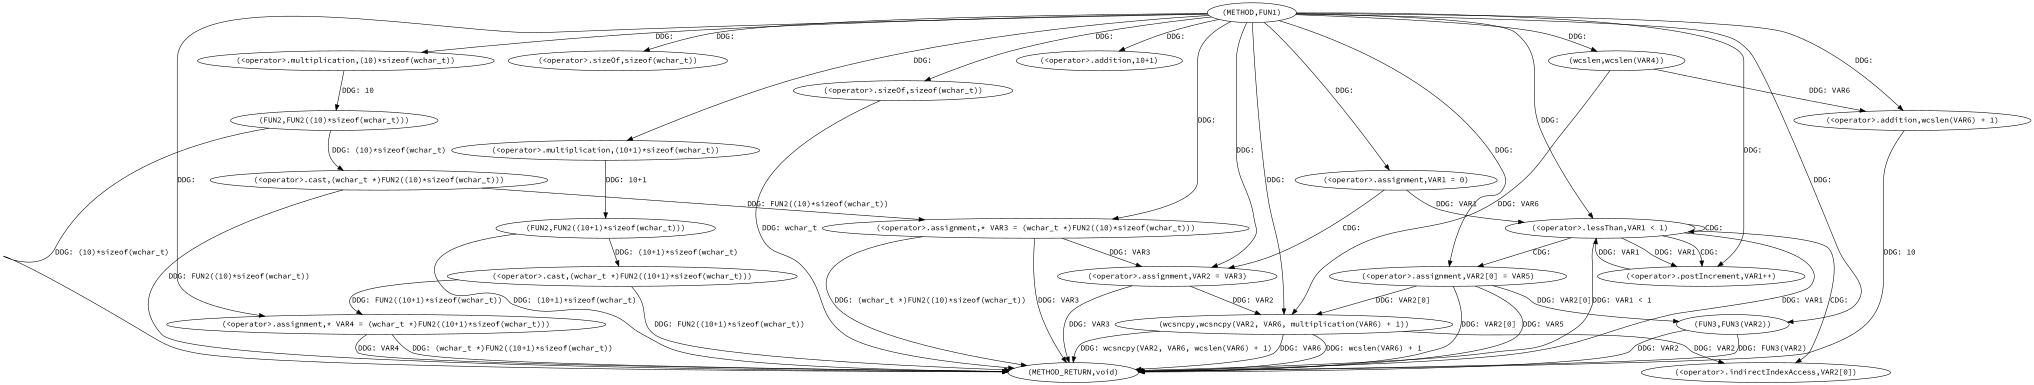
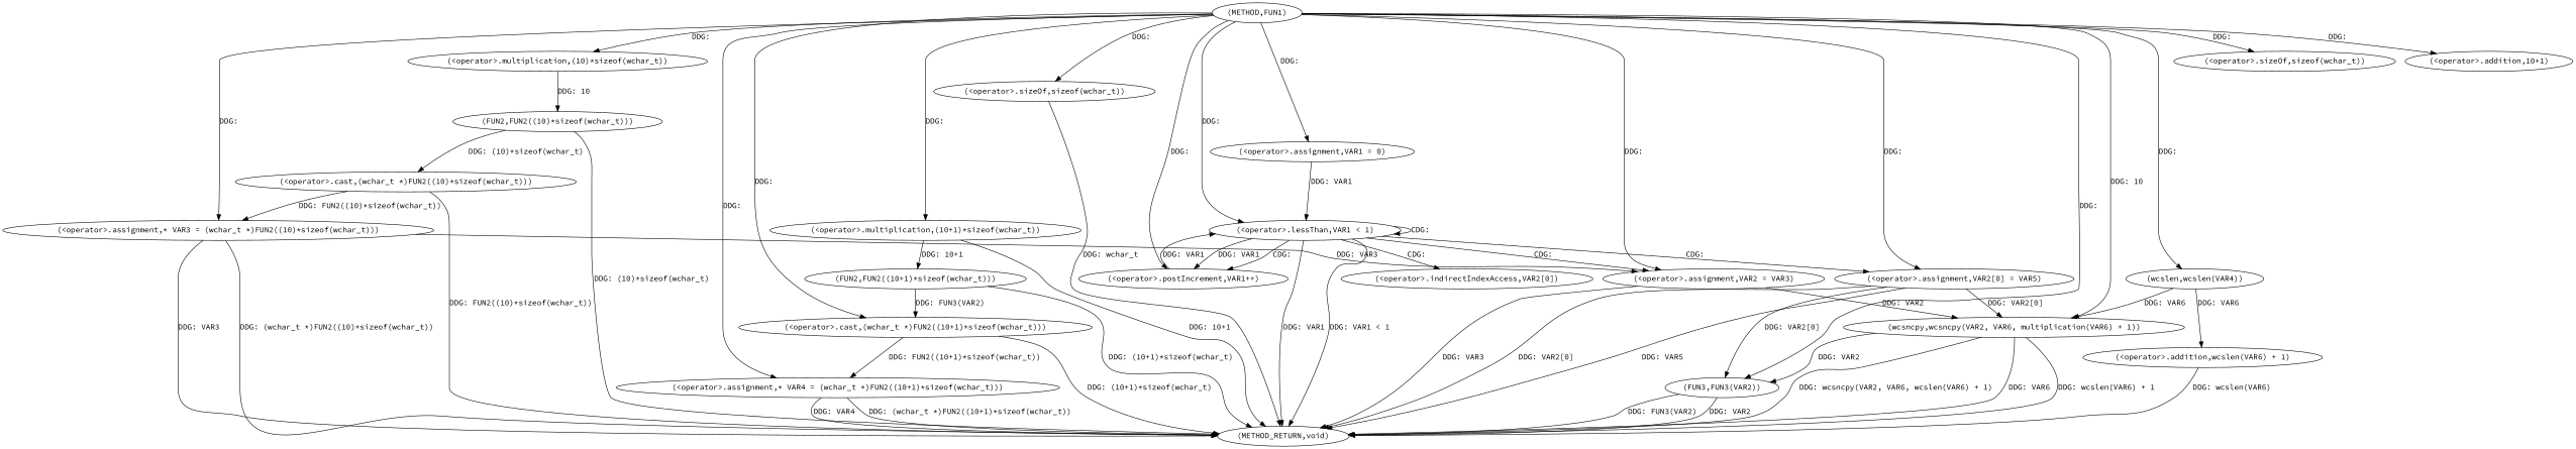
  digraph {
    fontname="Source Code Pro"
    node [fontname="Source Code Pro"]
    edge [fontname="Source Code Pro"]
    n1 [label="(METHOD,FUN1)"]
    n2 [label="(<operator>.assignment,* VAR3 = (wchar_t *)FUN2((10)*sizeof(wchar_t)))"]
    n3 [label="(<operator>.multiplication,(10)*sizeof(wchar_t))"]
    n4 [label="(<operator>.sizeOf,sizeof(wchar_t))"]
    n5 [label="(<operator>.assignment,* VAR4 = (wchar_t *)FUN2((10+1)*sizeof(wchar_t)))"]
    n6 [label="(<operator>.multiplication,(10+1)*sizeof(wchar_t))"]
    n7 [label="(<operator>.addition,10+1)"]
    n8 [label="(<operator>.sizeOf,sizeof(wchar_t))"]
    n9 [label="(<operator>.assignment,VAR1 = 0)"]
    n10 [label="(<operator>.lessThan,VAR1 < 1)"]
    n11 [label="(<operator>.postIncrement,VAR1++)"]
    n12 [label="(<operator>.assignment,VAR2 = VAR3)"]
    n13 [label="(<operator>.assignment,VAR2[0] = VAR5)"]
    n14 [label="(wcsncpy,wcsncpy(VAR2, VAR6, multiplication(VAR6) + 1))"]
    n15 [label="(<operator>.addition,wcslen(VAR6) + 1)"]
    n16 [label="(wcslen,wcslen(VAR4))"]
    n17 [label="(FUN3,FUN3(VAR2))"]
    n18 [label="(METHOD_RETURN,void)"]
    n19 [label="(FUN2,FUN2((10)*sizeof(wchar_t)))"]
    n20 [label="(FUN2,FUN2((10+1)*sizeof(wchar_t)))"]
    n21 [label="(<operator>.indirectIndexAccess,VAR2[0])"]
    n22 [label="(<operator>.cast,(wchar_t *)FUN2((10)*sizeof(wchar_t)))"]
    n23 [label="(<operator>.cast,(wchar_t *)FUN2((10+1)*sizeof(wchar_t)))"]
    n1 -> n2 [label="DDG: "]
    n1 -> n3 [label="DDG: "]
    n1 -> n4 [label="DDG: "]
    n1 -> n5 [label="DDG: "]
    n1 -> n6 [label="DDG: "]
    n1 -> n7 [label="DDG: "]
    n1 -> n8 [label="DDG: "]
    n1 -> n9 [label="DDG: "]
    n1 -> n10 [label="DDG: "]
    n1 -> n11 [label="DDG: "]
    n1 -> n12 [label="DDG: "]
    n1 -> n13 [label="DDG: "]
-   n1 -> n14 [label="DDG: "]
-   n1 -> n15 [label="DDG: "]
+   n1 -> n14 [label="DDG: 10"]
+   n1 -> n23 [label="DDG: "]
    n1 -> n16 [label="DDG: "]
    n1 -> n17 [label="DDG: "]
    n2 -> n12 [label="DDG: VAR3"]
    n2 -> n18 [label="DDG: (wchar_t *)FUN2((10)*sizeof(wchar_t))"]
    n2 -> n18 [label="DDG: VAR3"]
    n3 -> n19 [label="DDG: 10"]
    n5 -> n18 [label="DDG: (wchar_t *)FUN2((10+1)*sizeof(wchar_t))"]
    n5 -> n18 [label="DDG: VAR4"]
+   n6 -> n18 [label="DDG: 10+1"]
    n6 -> n20 [label="DDG: 10+1"]
    n8 -> n18 [label="DDG: wchar_t"]
    n9 -> n10 [label="DDG: VAR1"]
    n10 -> n10 [label="CDG: "]
    n10 -> n11 [label="DDG: VAR1"]
    n10 -> n11 [label="CDG: "]
-   n9 -> n12 [label="CDG: "]
+   n10 -> n12 [label="CDG: "]
    n10 -> n13 [label="CDG: "]
    n10 -> n18 [label="DDG: VAR1 < 1"]
    n10 -> n18 [label="DDG: VAR1"]
    n10 -> n21 [label="CDG: "]
    n11 -> n10 [label="DDG: VAR1"]
    n12 -> n14 [label="DDG: VAR2"]
    n12 -> n18 [label="DDG: VAR3"]
    n13 -> n14 [label="DDG: VAR2[0]"]
    n13 -> n17 [label="DDG: VAR2[0]"]
    n13 -> n18 [label="DDG: VAR2[0]"]
    n13 -> n18 [label="DDG: VAR5"]
-   n14 -> n21 [label="DDG: VAR2"]
+   n14 -> n17 [label="DDG: VAR2"]
    n14 -> n18 [label="DDG: VAR6"]
    n14 -> n18 [label="DDG: wcslen(VAR6) + 1"]
    n14 -> n18 [label="DDG: wcsncpy(VAR2, VAR6, wcslen(VAR6) + 1)"]
-   n15 -> n18 [label="DDG: 10"]
+   n15 -> n18 [label="DDG: wcslen(VAR6)"]
    n16 -> n14 [label="DDG: VAR6"]
    n16 -> n15 [label="DDG: VAR6"]
    n17 -> n18 [label="DDG: VAR2"]
    n17 -> n18 [label="DDG: FUN3(VAR2)"]
    n19 -> n18 [label="DDG: (10)*sizeof(wchar_t)"]
    n19 -> n22 [label="DDG: (10)*sizeof(wchar_t)"]
    n20 -> n18 [label="DDG: (10+1)*sizeof(wchar_t)"]
-   n20 -> n23 [label="DDG: (10+1)*sizeof(wchar_t)"]
+   n20 -> n23 [label="DDG: FUN3(VAR2)"]
    n22 -> n2 [label="DDG: FUN2((10)*sizeof(wchar_t))"]
    n22 -> n18 [label="DDG: FUN2((10)*sizeof(wchar_t))"]
    n23 -> n5 [label="DDG: FUN2((10+1)*sizeof(wchar_t))"]
-   n23 -> n18 [label="DDG: FUN2((10+1)*sizeof(wchar_t))"]
+   n23 -> n18 [label="DDG: (10+1)*sizeof(wchar_t)"]
  }
